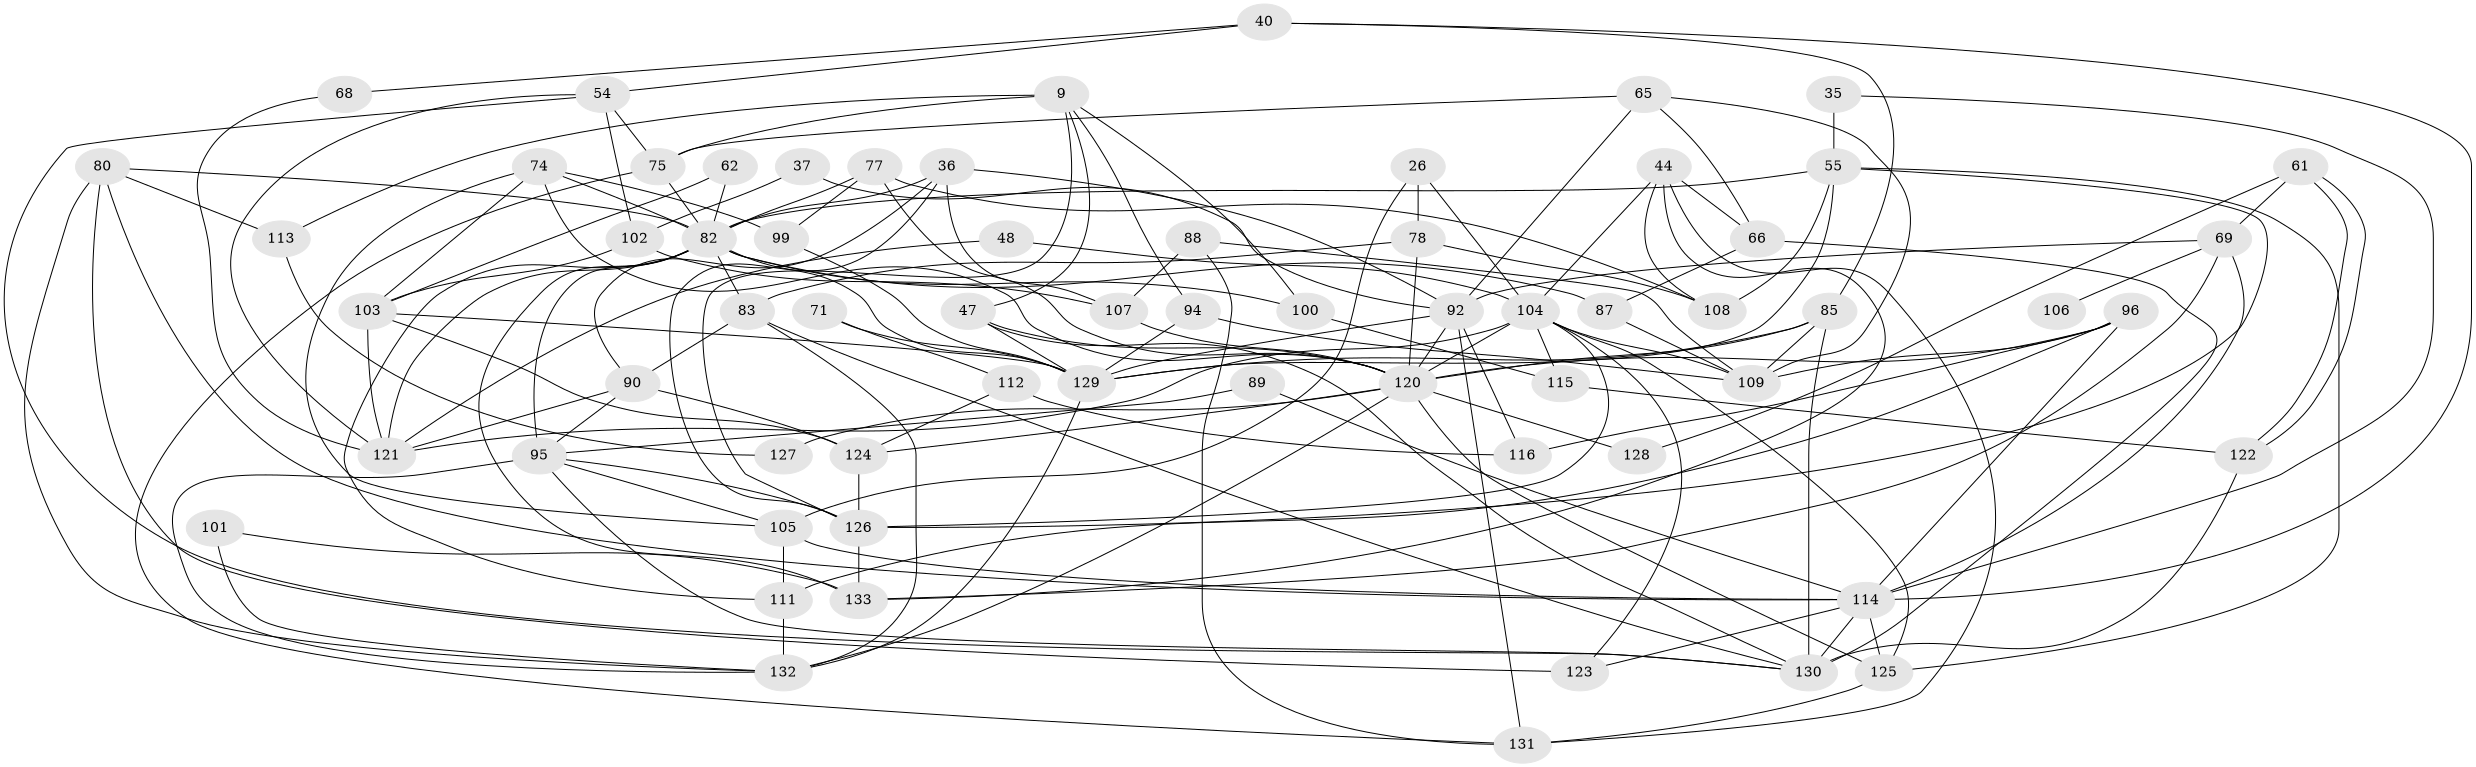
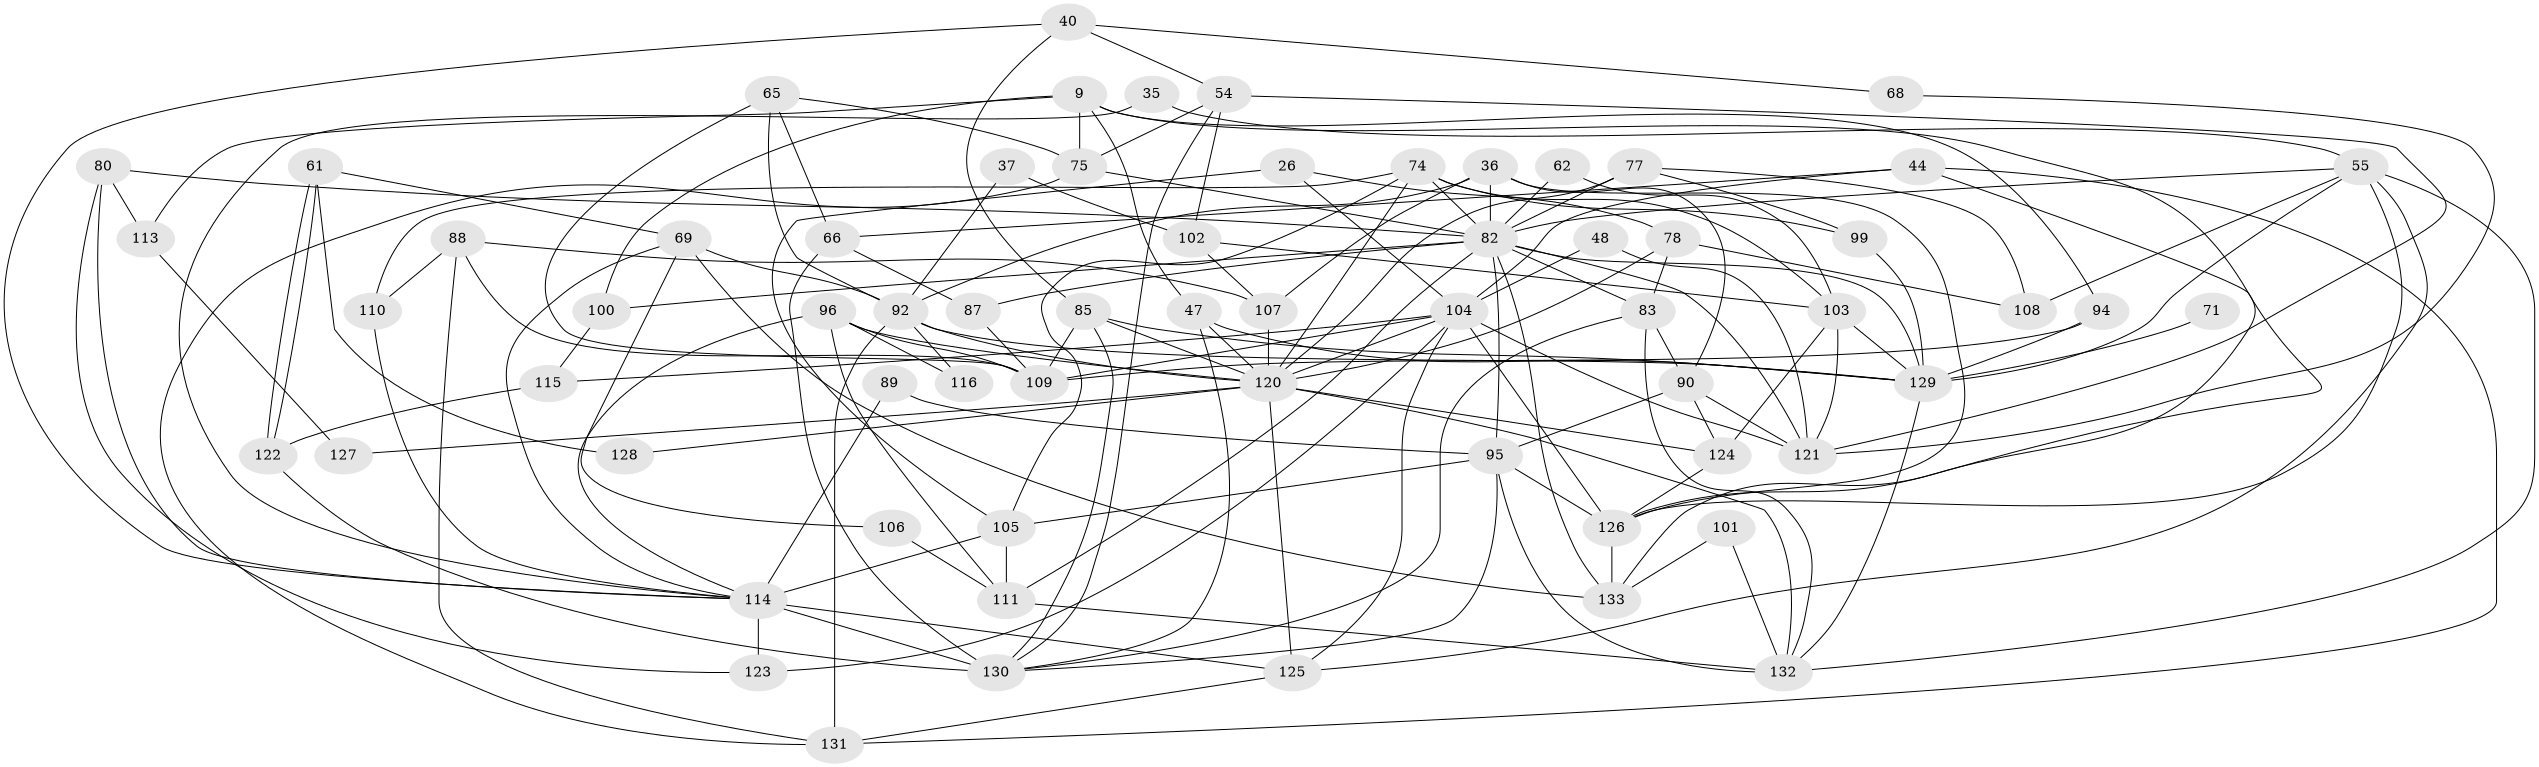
  graph {
    node [color=gray90 style=filled]
    9
    47
    75 [super="+23"]
    94
    100 [super="+39"]
    113
    126 [super="+51"]
    120 [super="+46+6+8+76+118"]
    129 [super="+119"]
    130 [super="+29+72+28+31"]
    82 [super="+3+60+70+67"]
    131 [super="+32"]
    109 [super="+41+18+93"]
    115
    127 [super="+25"]
    133
    78 [super="+50"]
    108
    83 [super="+64"]
    26
    104 [super="+81"]
    105
    121 [super="+84"]
    125 [super="+38+117"]
    123
    114 [super="+20+97+91"]
    111 [super="+86"]
    35 [super="+27"]
    55 [super="+40"]
    36 [super="+34"]
    90
    92 [super="+63"]
    107
    87
    95 [super="+73"]
    124
    116
    37
    102
    103
    44
    66
    128
    132 [super="+98"]
    48
    n46 [label=40]
    54
    68
    85 [super="+52"]
    69 [super="+2"]
    106
    61
    122
    62
    65
    71
-   112
    74 [super="+11+17+58"]
    99
+   110
    77
    80
    88 [super="+12"]
    89
    96 [super="+45"]
    101
    9 -- 47
    9 -- 75 [weight=2]
    9 -- 94
    9 -- 100
    9 -- 113
    9 -- 126
    47 -- 120
    47 -- 129
    47 -- 130
    75 -- 82
    75 -- 131
    94 -- 129
    94 -- 109 [weight=2]
    100 -- 115
    113 -- 127
    126 -- 133
    120 -- 127 [weight=2]
    120 -- 125 [weight=2]
    120 -- 124
    120 -- 128 [weight=3]
    120 -- 132 [weight=2]
    129 -- 132
    82 -- 100
    82 -- 129 [weight=2]
    82 -- 133
    82 -- 83 [weight=2]
    82 -- 121 [weight=2]
    82 -- 111
    82 -- 87
    82 -- 95 [weight=4]
    115 -- 122
    78 -- 120
    78 -- 108 [weight=2]
    78 -- 83
    83 -- 130
    83 -- 90
    83 -- 132
    26 -- 78
    26 -- 104
    26 -- 105
    104 -- 126
    104 -- 120 [weight=2]
    104 -- 109
    104 -- 115
    104 -- 121
    104 -- 125 [weight=2]
    104 -- 123
    105 -- 114
    105 -- 111
    125 -- 131
    114 -- 130 [weight=3]
    114 -- 125 [weight=2]
    114 -- 123
    111 -- 132 [weight=2]
    35 -- 114
    35 -- 55 [weight=3]
    55 -- 126
    55 -- 129
    55 -- 82
    55 -- 108
    55 -- 125 [weight=2]
    36 -- 126
    36 -- 82
    36 -- 90
    36 -- 92
    36 -- 107
    90 -- 121
    90 -- 95
    90 -- 124
    92 -- 120 [weight=2]
    92 -- 129
    92 -- 131 [weight=2]
    92 -- 116
    107 -- 120 [weight=2]
    87 -- 109
    95 -- 126
    95 -- 130
    95 -- 105
    95 -- 132
    124 -- 126
    37 -- 92
    37 -- 102
    102 -- 107
    102 -- 103
    103 -- 129
    103 -- 121
    103 -- 124
    44 -- 131
    44 -- 133
-   44 -- 108
    44 -- 104
    44 -- 66
    66 -- 130
    66 -- 87
    48 -- 104
    48 -- 121
    n46 -- 114
    n46 -- 54
    n46 -- 68
    n46 -- 85
    54 -- 75
    54 -- 130
    54 -- 121
    54 -- 102
    68 -- 121
    85 -- 120
    85 -- 129
    85 -- 130
    85 -- 109
    69 -- 133
    69 -- 114
    69 -- 92
    69 -- 106
+   106 -- 111
    61 -- 128
    61 -- 69
    61 -- 122
    61 -- 122
    122 -- 130
    62 -- 82
    62 -- 103
    65 -- 75
    65 -- 109
    65 -- 92
    65 -- 66
    71 -- 129 [weight=2]
-   71 -- 112
-   112 -- 124
-   112 -- 116
    74 -- 120 [weight=2]
    74 -- 82 [weight=2]
    74 -- 105
    74 -- 103 [weight=2]
    74 -- 99
+   74 -- 110
    99 -- 129
+   110 -- 114
    77 -- 120 [weight=2]
    77 -- 82
    77 -- 108
    77 -- 99
    80 -- 113
    80 -- 82
    80 -- 123
    80 -- 114
-   80 -- 132
+   55 -- 132
    88 -- 131
    88 -- 109
    88 -- 107
+   88 -- 110
    89 -- 114
    89 -- 95
    96 -- 120
    96 -- 109
    96 -- 114
    96 -- 111 [weight=2]
    96 -- 116
    101 -- 133
    101 -- 132
  }
